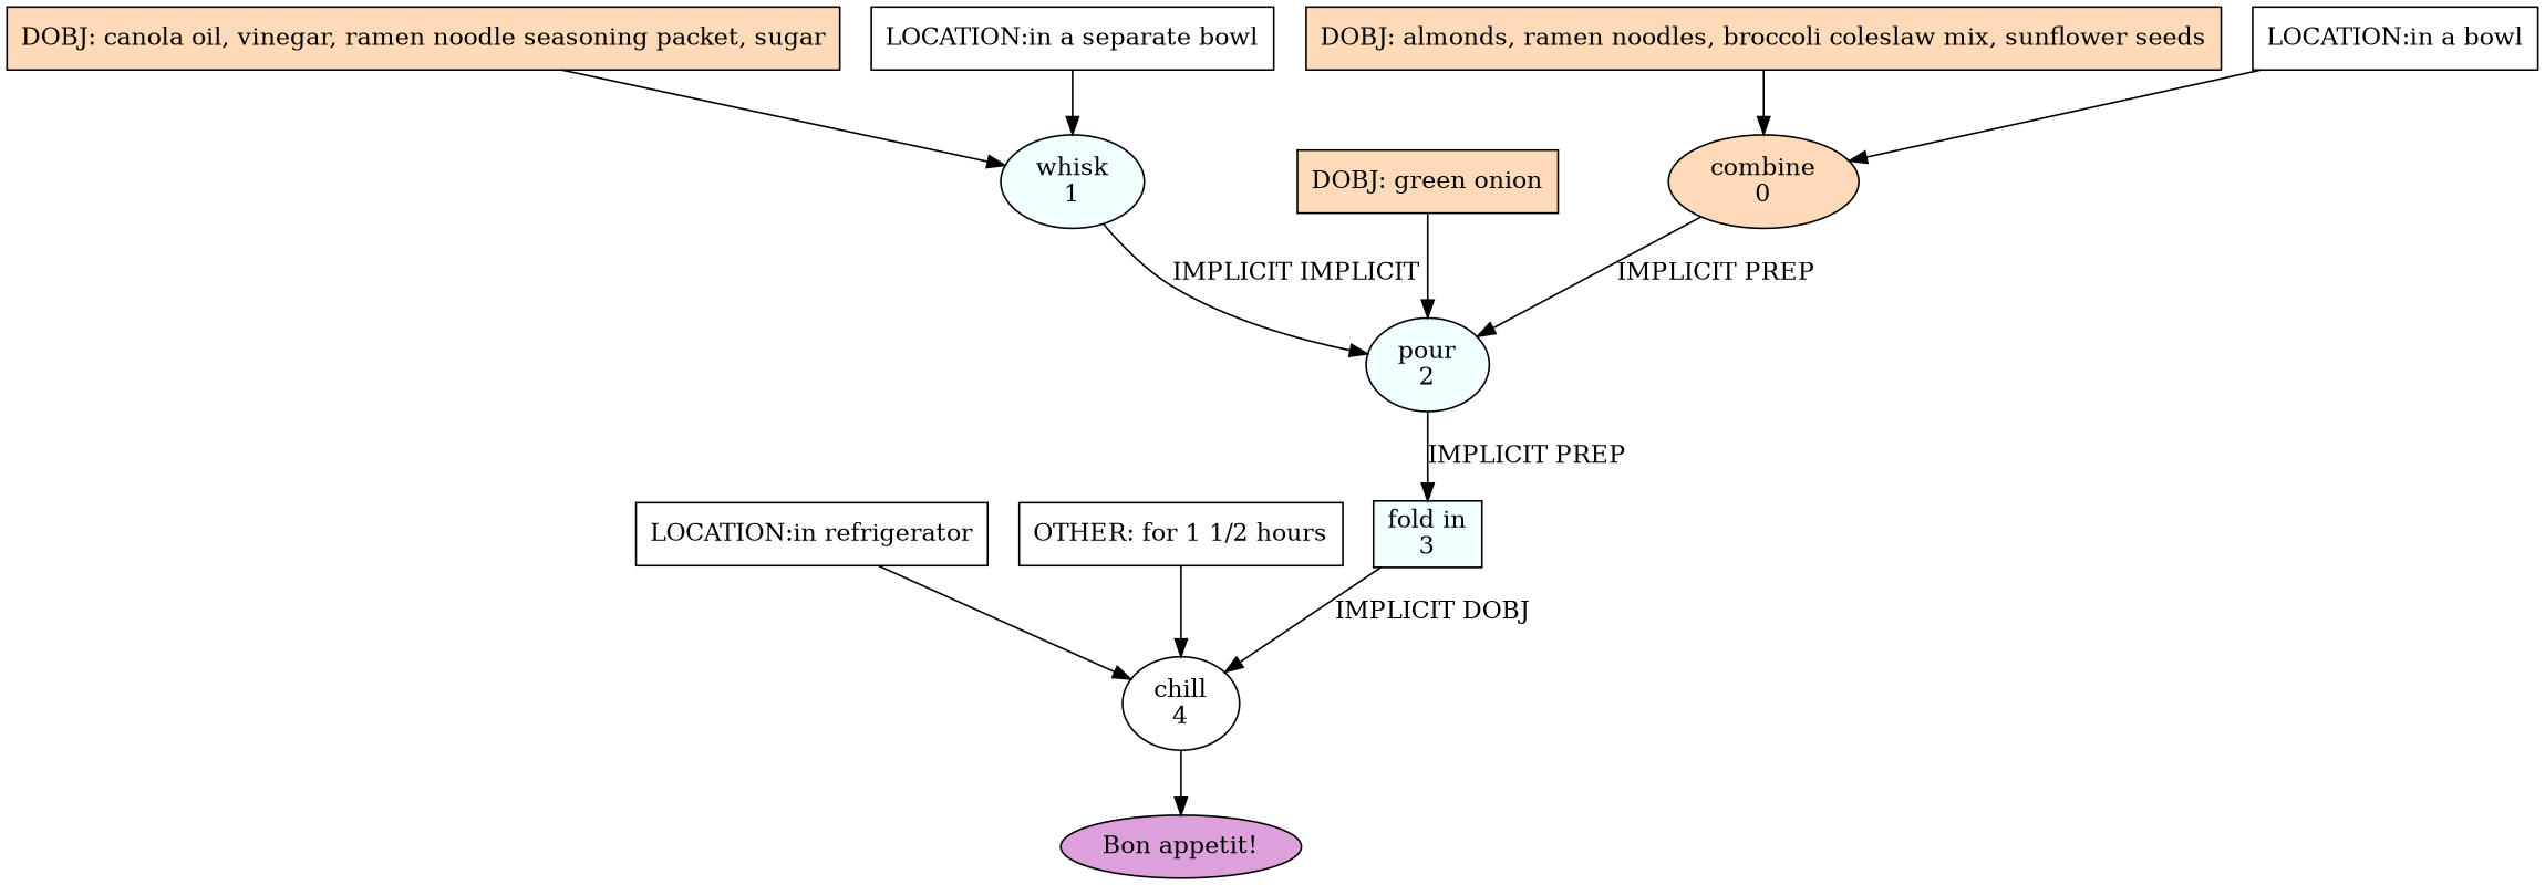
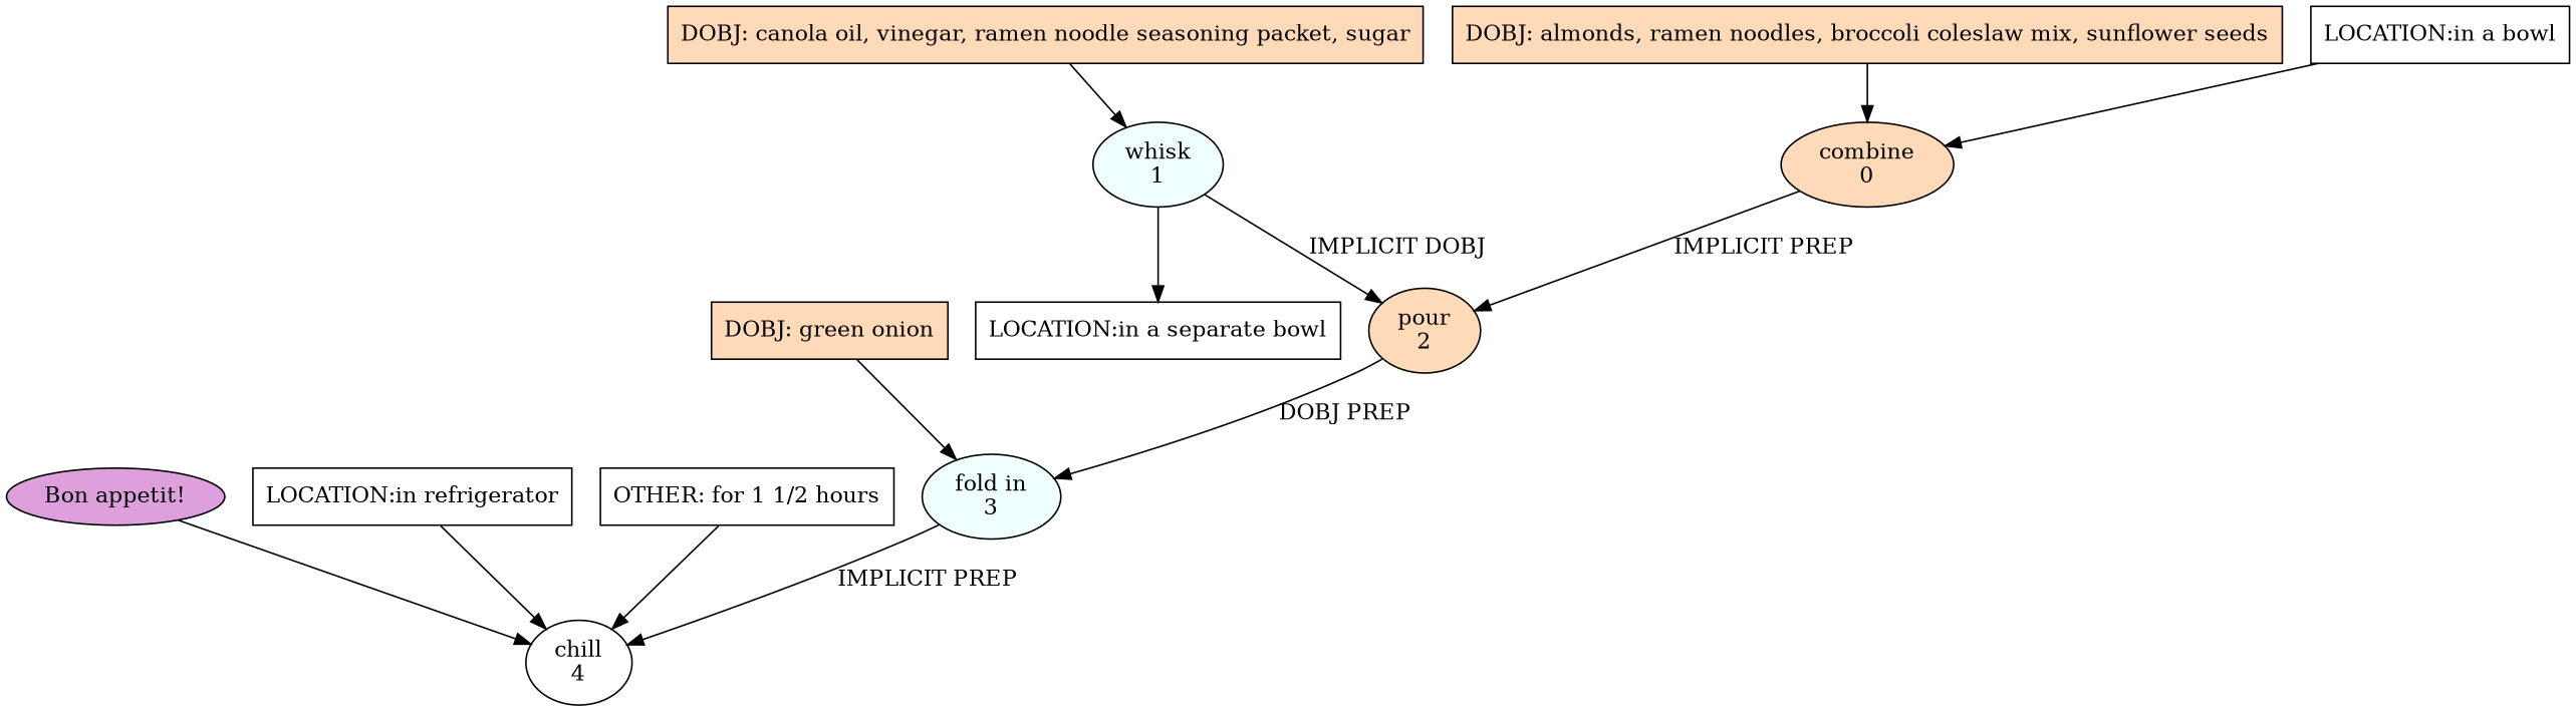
  digraph {
    node [fillcolor=white shape=box style=filled]
    n1 [fillcolor=peachpuff label="combine\n0" shape=oval]
-   n2 [fillcolor=azure label="pour\n2" shape=oval]
-   n3 [fillcolor=azure label="fold in\n3"]
+   n2 [fillcolor=peachpuff label="pour\n2" shape=oval]
+   n3 [fillcolor=azure label="fold in\n3" shape=oval]
    n4 [fillcolor=azure label="whisk\n1" shape=oval]
    n5 [label="chill\n4" shape=oval]
    n6 [fillcolor=plum label="Bon appetit!" shape=oval]
    n7 [fillcolor=peachpuff label="DOBJ: canola oil, vinegar, ramen noodle seasoning packet, sugar"]
    n8 [label="LOCATION:in a separate bowl"]
    n9 [fillcolor=peachpuff label="DOBJ: almonds, ramen noodles, broccoli coleslaw mix, sunflower seeds"]
    n10 [label="LOCATION:in a bowl"]
    n11 [fillcolor=peachpuff label="DOBJ: green onion"]
    n12 [label="LOCATION:in refrigerator"]
    n13 [label="OTHER: for 1 1/2 hours"]
    n1 -> n2 [label="IMPLICIT PREP"]
-   n2 -> n3 [label="IMPLICIT PREP"]
-   n3 -> n5 [label="IMPLICIT DOBJ"]
-   n4 -> n2 [label="IMPLICIT IMPLICIT"]
-   n5 -> n6
+   n2 -> n3 [label="DOBJ PREP"]
+   n3 -> n5 [label="IMPLICIT PREP"]
+   n4 -> n2 [label="IMPLICIT DOBJ"]
+   n6 -> n5
    n7 -> n4
-   n8 -> n4
+   n4 -> n8
    n9 -> n1
    n10 -> n1
-   n11 -> n2
+   n11 -> n3
    n12 -> n5
    n13 -> n5
  }
